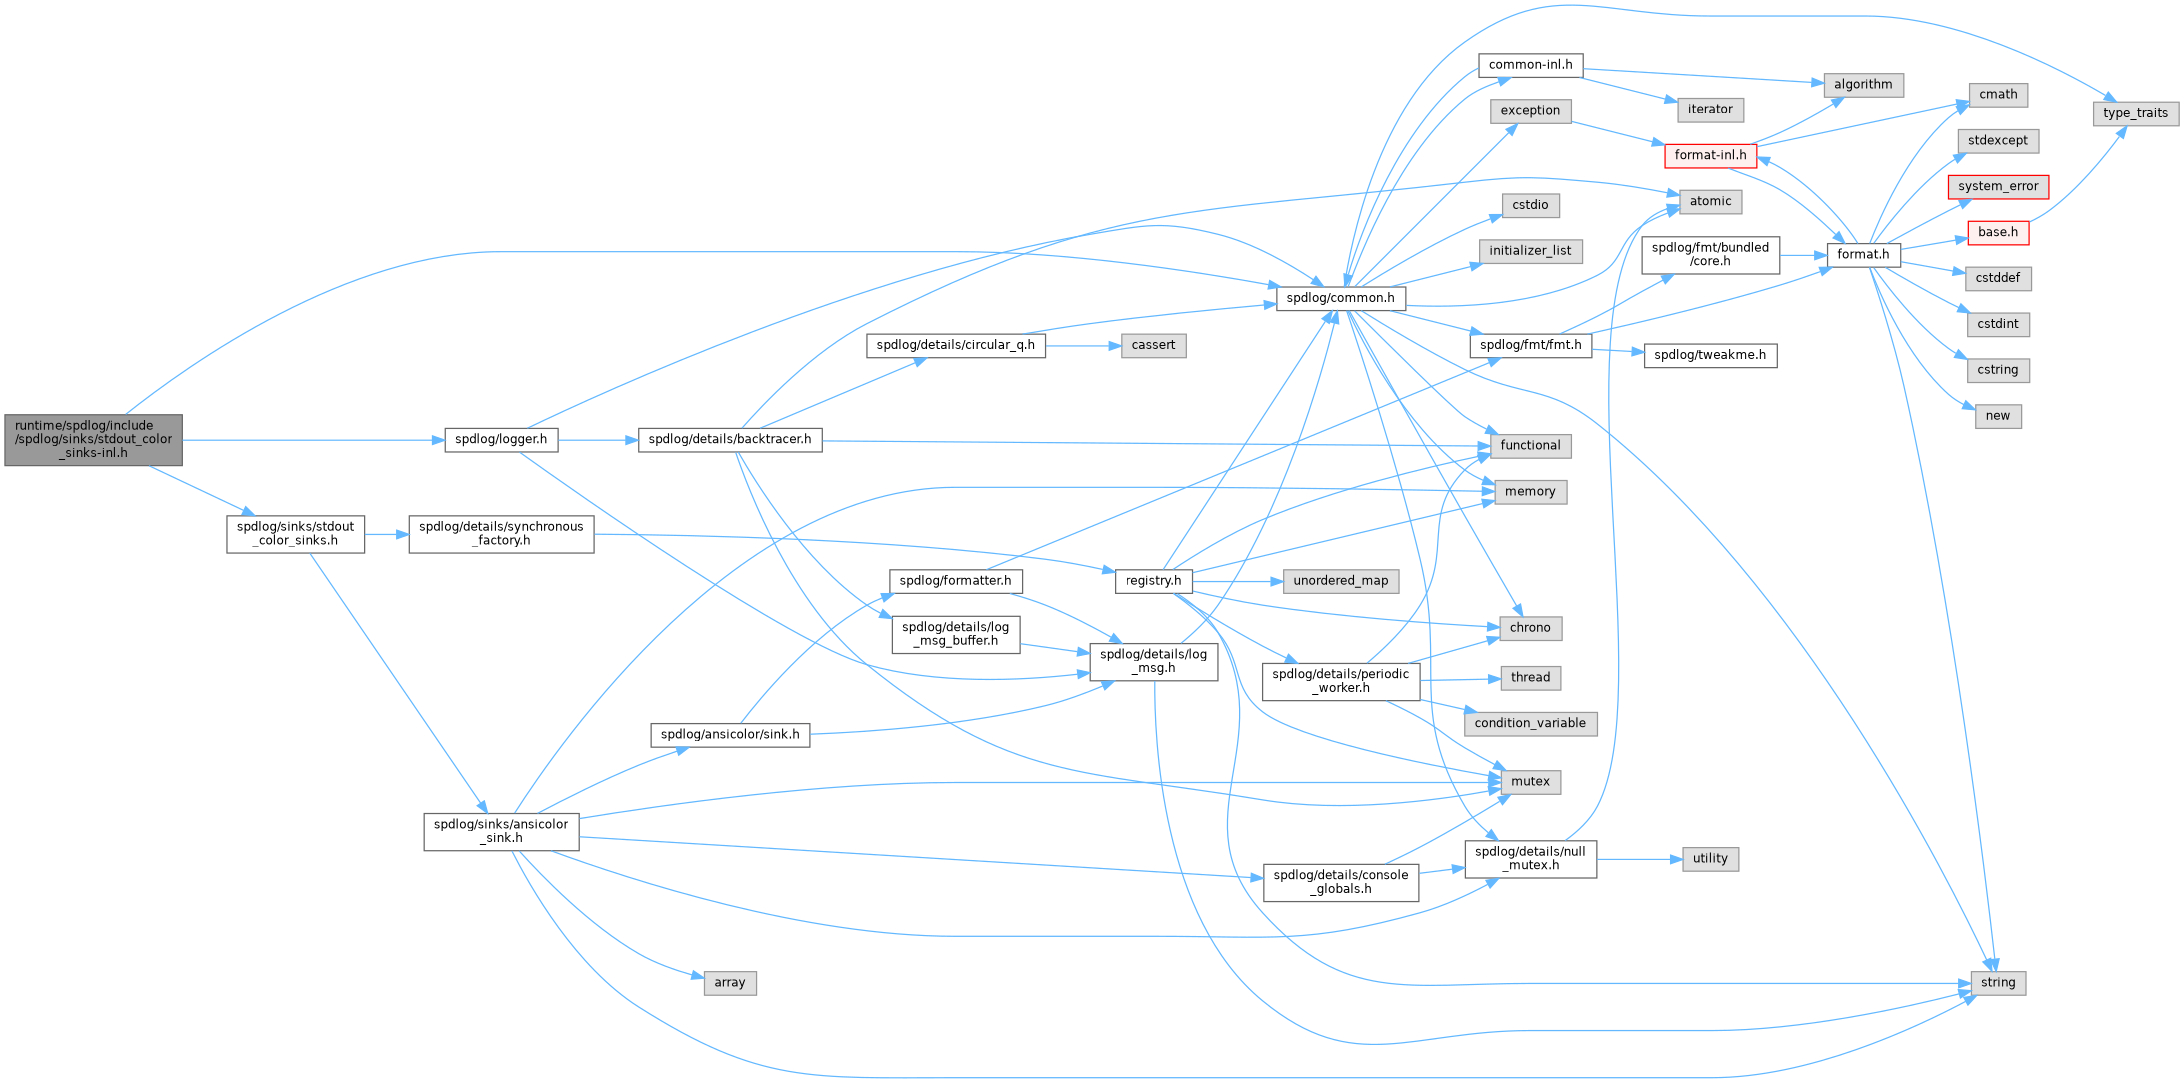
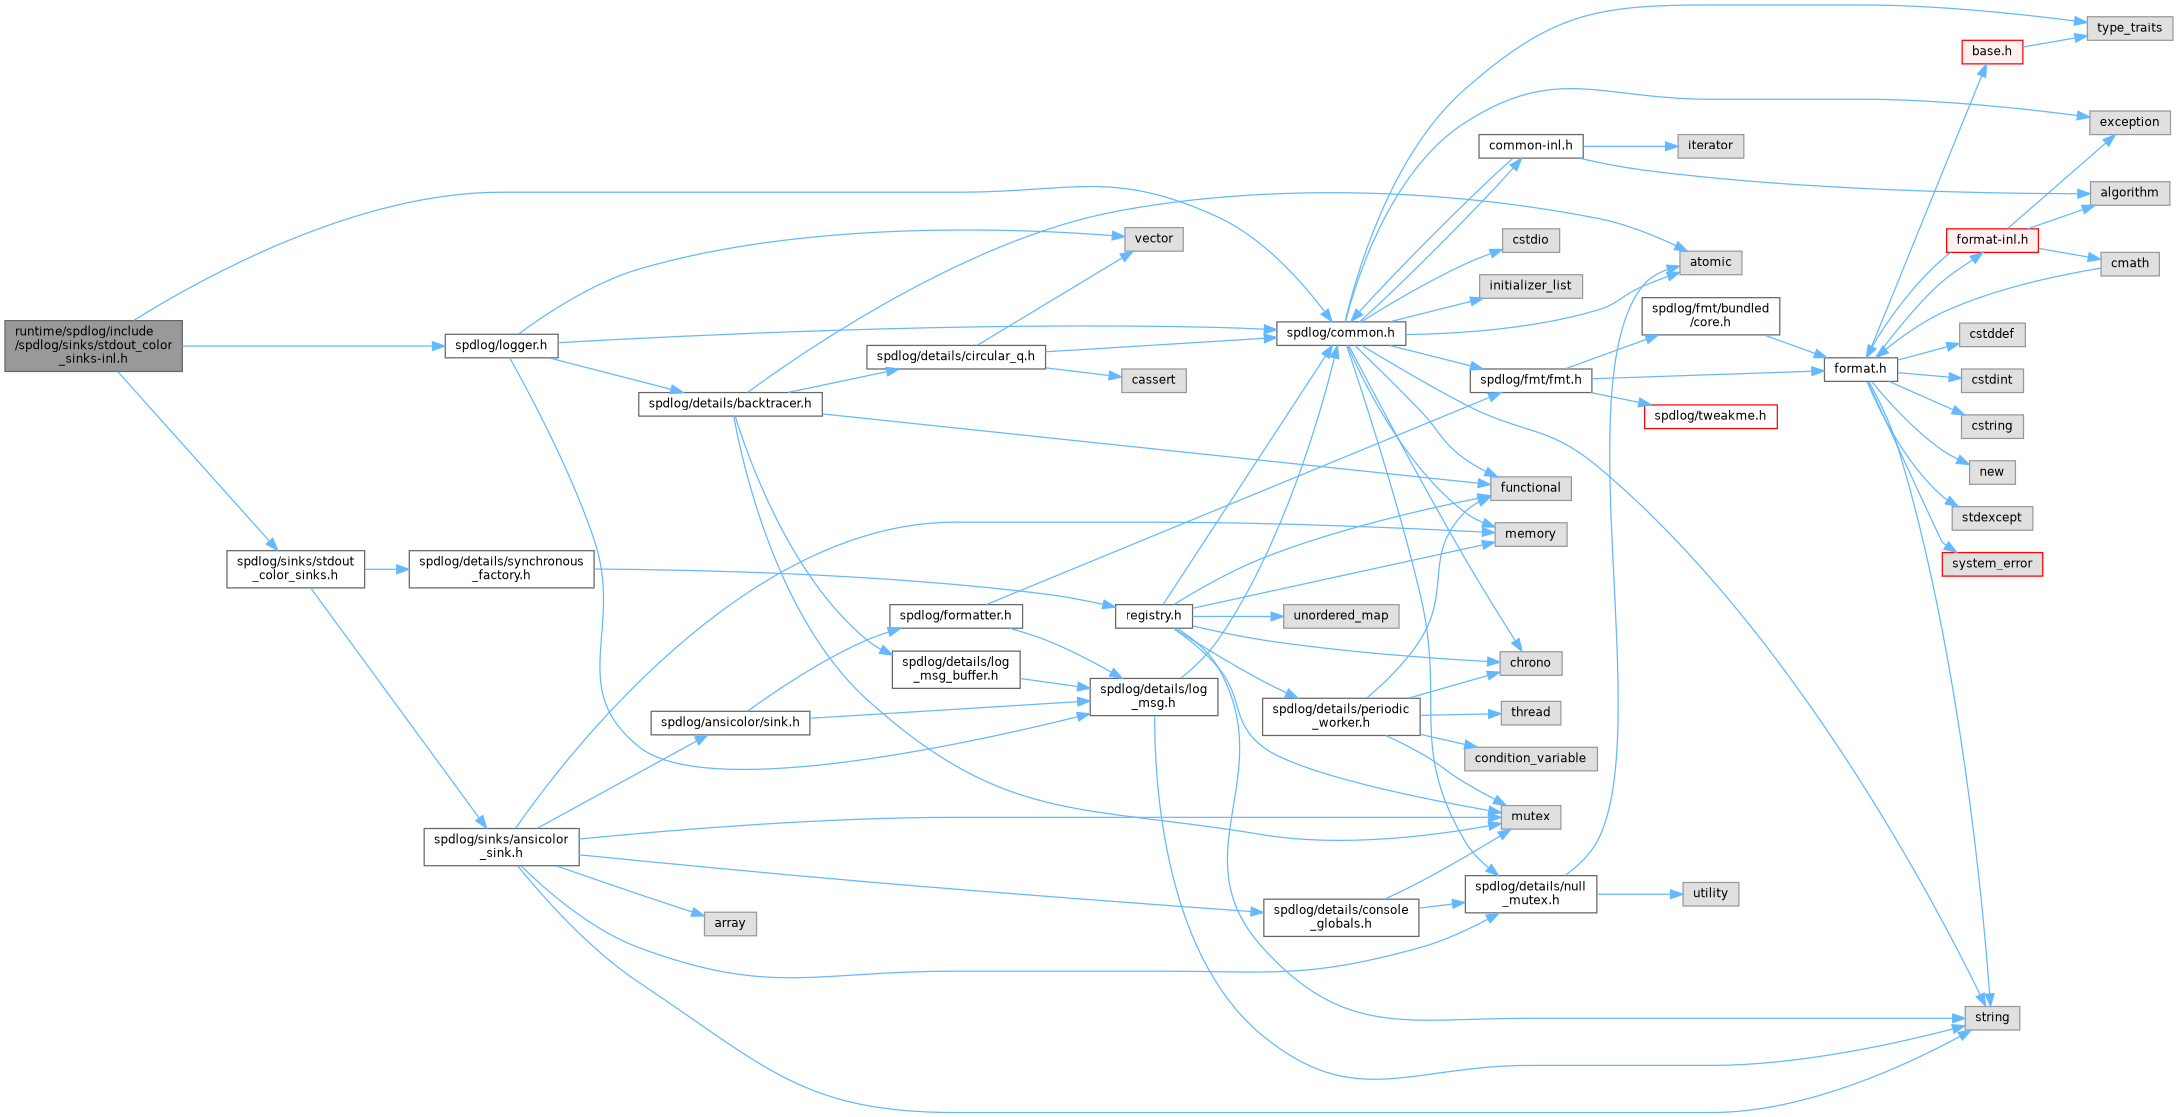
  digraph {
    rankdir=LR
    node [color=grey60 fillcolor="#E0E0E0" fontname=Helvetica fontsize=10 shape=box style=filled]
    edge [color=steelblue1 fontname=Helvetica fontsize=10 labelfontname=Helvetica labelfontsize=10 style=solid]
    n1 [color=gray40 fillcolor=grey60 fontcolor=black height=0.2 label="runtime/spdlog/include\l/spdlog/sinks/stdout_color\l_sinks-inl.h" width=0.4]
    n2 [color=grey40 fillcolor=white height=0.2 label="spdlog/sinks/stdout\l_color_sinks.h" width=0.4]
    n3 [color=grey40 fillcolor=white height=0.2 label="spdlog/common.h" width=0.4]
    n4 [color=grey40 fillcolor=white height=0.2 label="spdlog/logger.h" width=0.4]
    n5 [color=grey40 fillcolor=white height=0.2 label="spdlog/sinks/ansicolor\l_sink.h" width=0.4]
    n6 [color=grey40 fillcolor=white height=0.2 label="spdlog/details/synchronous\l_factory.h" width=0.4]
    n7 [height=0.2 label=memory width=0.4]
    n8 [color=grey40 fillcolor=white height=0.2 label="spdlog/details/null\l_mutex.h" width=0.4]
    n9 [height=0.2 label=string width=0.4]
    n10 [height=0.2 label=atomic width=0.4]
    n11 [height=0.2 label=chrono width=0.4]
    n12 [height=0.2 label=cstdio width=0.4]
    n13 [height=0.2 label=exception width=0.4]
    n14 [height=0.2 label=functional width=0.4]
    n15 [height=0.2 label=initializer_list width=0.4]
    n16 [height=0.2 label=type_traits width=0.4]
    n17 [color=grey40 fillcolor=white height=0.2 label="spdlog/fmt/fmt.h" width=0.4]
    n18 [color=grey40 fillcolor=white height=0.2 label="common-inl.h" width=0.4]
    n19 [color=grey40 fillcolor=white height=0.2 label="spdlog/details/log\l_msg.h" width=0.4]
    n20 [color=grey40 fillcolor=white height=0.2 label="spdlog/details/backtracer.h" width=0.4]
+   n21 [height=0.2 label=vector width=0.4]
    n22 [height=0.2 label=array width=0.4]
    n23 [height=0.2 label=mutex width=0.4]
    n24 [color=grey40 fillcolor=white height=0.2 label="spdlog/details/console\l_globals.h" width=0.4]
    n25 [color=grey40 fillcolor=white height=0.2 label="spdlog/ansicolor/sink.h" width=0.4]
    n26 [color=grey40 fillcolor=white height=0.2 label="registry.h" width=0.4]
    n27 [height=0.2 label=utility width=0.4]
    n28 [color=grey40 fillcolor=white height=0.2 label="spdlog/formatter.h" width=0.4]
-   n29 [color=grey40 fillcolor=white height=0.2 label="spdlog/tweakme.h" width=0.4]
+   n29 [color=red fillcolor=white height=0.2 label="spdlog/tweakme.h" width=0.4]
    n30 [color=grey40 fillcolor=white height=0.2 label="spdlog/fmt/bundled\l/core.h" width=0.4]
    n31 [color=grey40 fillcolor=white height=0.2 label="format.h" width=0.4]
    n32 [height=0.2 label=algorithm width=0.4]
    n33 [height=0.2 label=iterator width=0.4]
    n34 [color=red fillcolor="#FFF0F0" height=0.2 label="base.h" width=0.4]
    n35 [height=0.2 label=cmath width=0.4]
    n36 [height=0.2 label=cstddef width=0.4]
    n37 [height=0.2 label=cstdint width=0.4]
    n38 [height=0.2 label=cstring width=0.4]
    n39 [height=0.2 label=new width=0.4]
    n40 [height=0.2 label=stdexcept width=0.4]
    n41 [color=red height=0.2 label=system_error width=0.4]
    n42 [color=red fillcolor="#FFF0F0" height=0.2 label="format-inl.h" width=0.4]
    n43 [color=grey40 fillcolor=white height=0.2 label="spdlog/details/periodic\l_worker.h" width=0.4]
    n44 [height=0.2 label=unordered_map width=0.4]
    n45 [height=0.2 label=condition_variable width=0.4]
    n46 [height=0.2 label=thread width=0.4]
    n47 [color=grey40 fillcolor=white height=0.2 label="spdlog/details/circular_q.h" width=0.4]
    n48 [color=grey40 fillcolor=white height=0.2 label="spdlog/details/log\l_msg_buffer.h" width=0.4]
    n49 [height=0.2 label=cassert width=0.4]
    n1 -> n2
    n1 -> n3
    n1 -> n4
    n2 -> n5
    n2 -> n6
    n3 -> n7
    n3 -> n8
    n3 -> n9
    n3 -> n10
    n3 -> n11
    n3 -> n12
    n3 -> n13
    n3 -> n14
    n3 -> n15
    n3 -> n16
    n3 -> n17
    n3 -> n18
    n4 -> n3
    n4 -> n19
    n4 -> n20
+   n4 -> n21
    n5 -> n7
    n5 -> n8
    n5 -> n9
    n5 -> n22
    n5 -> n23
    n5 -> n24
    n5 -> n25
    n6 -> n26
    n8 -> n10
    n8 -> n27
    n17 -> n29
    n17 -> n30
    n17 -> n31
    n18 -> n3
    n18 -> n32
    n18 -> n33
    n19 -> n3
    n19 -> n9
    n20 -> n10
    n20 -> n14
    n20 -> n23
    n20 -> n47
    n20 -> n48
    n24 -> n8
    n24 -> n23
    n25 -> n19
    n25 -> n28
    n26 -> n3
    n26 -> n7
    n26 -> n9
    n26 -> n11
    n26 -> n14
    n26 -> n23
    n26 -> n43
    n26 -> n44
    n28 -> n17
    n28 -> n19
    n30 -> n31
    n31 -> n9
    n31 -> n34
-   n31 -> n35
+   n35 -> n31
    n31 -> n36
    n31 -> n37
    n31 -> n38
    n31 -> n39
    n31 -> n40
    n31 -> n41
    n31 -> n42
    n34 -> n16
-   n13 -> n42
+   n42 -> n13
    n42 -> n31
    n42 -> n32
    n42 -> n35
    n43 -> n11
    n43 -> n14
    n43 -> n23
    n43 -> n45
    n43 -> n46
    n47 -> n3
+   n47 -> n21
    n47 -> n49
    n48 -> n19
  }
